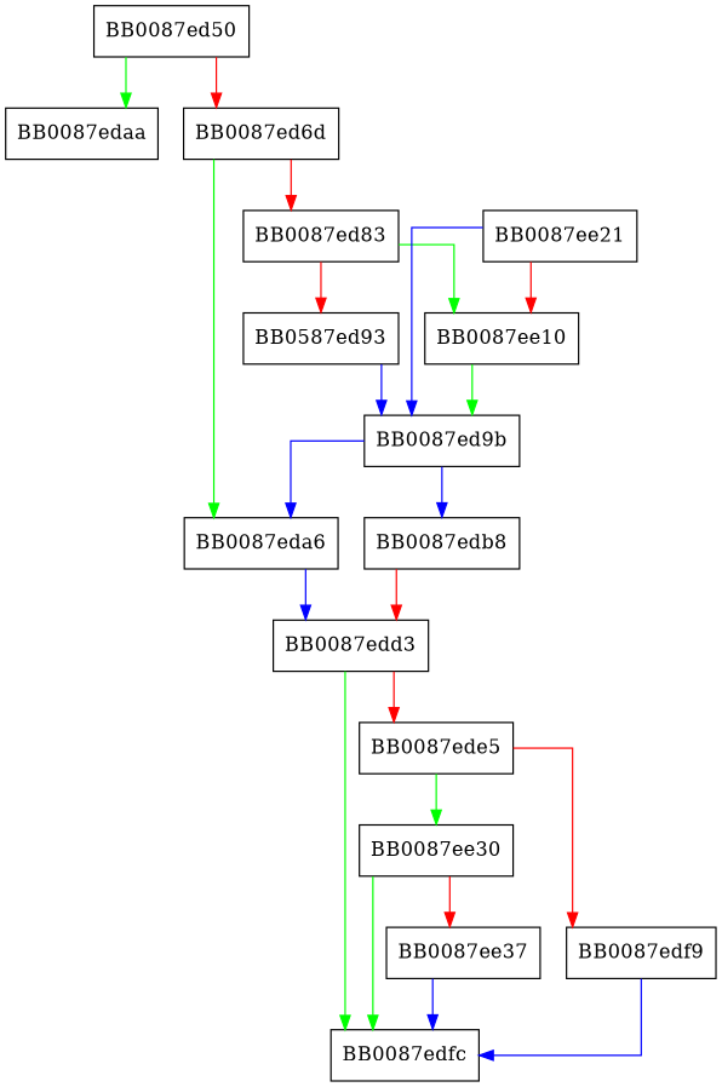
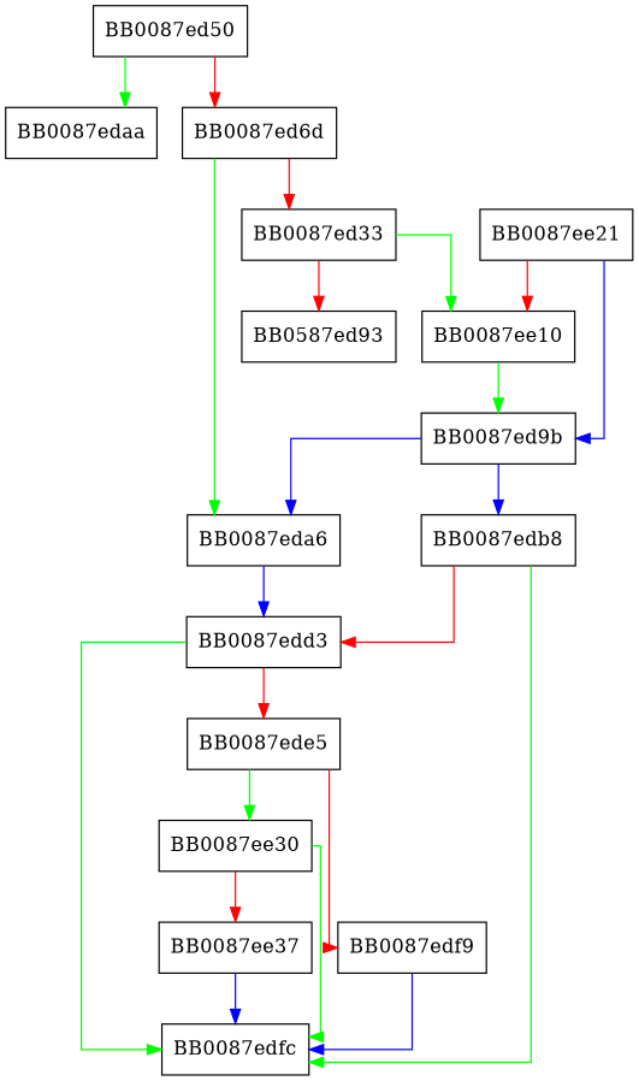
  digraph {
    splines=ortho
    node [shape=box]
    edge [color=green]
    BB0087ed50
    BB0087edaa
    BB0087ed6d
    BB0087eda6
-   BB0087ed83
+   BB0087ed83 [label=BB0087ed33]
    BB0087edb8
    BB0087edfc
    BB0087edd3
    BB0087ee10
    n10 [label=BB0587ed93]
    BB0087ed9b
    BB0087ee21
    BB0087ede5
    BB0087ee30
    BB0087edf9
    BB0087ee37
    BB0087ed50 -> BB0087edaa
    BB0087ed50 -> BB0087ed6d [color=red]
    BB0087ed6d -> BB0087eda6
    BB0087ed6d -> BB0087ed83 [color=red]
    BB0087eda6 -> BB0087edd3 [color=blue]
    BB0087ed83 -> BB0087ee10
    BB0087ed83 -> n10 [color=red]
+   BB0087edb8 -> BB0087edfc
    BB0087edb8 -> BB0087edd3 [color=red]
    BB0087edd3 -> BB0087edfc
    BB0087edd3 -> BB0087ede5 [color=red]
    BB0087ee10 -> BB0087ed9b
-   n10 -> BB0087ed9b [color=blue]
    BB0087ed9b -> BB0087eda6 [color=blue]
    BB0087ed9b -> BB0087edb8 [color=blue]
    BB0087ee21 -> BB0087ee10 [color=red]
    BB0087ee21 -> BB0087ed9b [color=blue]
    BB0087ede5 -> BB0087ee30
    BB0087ede5 -> BB0087edf9 [color=red]
    BB0087ee30 -> BB0087edfc
    BB0087ee30 -> BB0087ee37 [color=red]
    BB0087edf9 -> BB0087edfc [color=blue]
    BB0087ee37 -> BB0087edfc [color=blue]
  }
